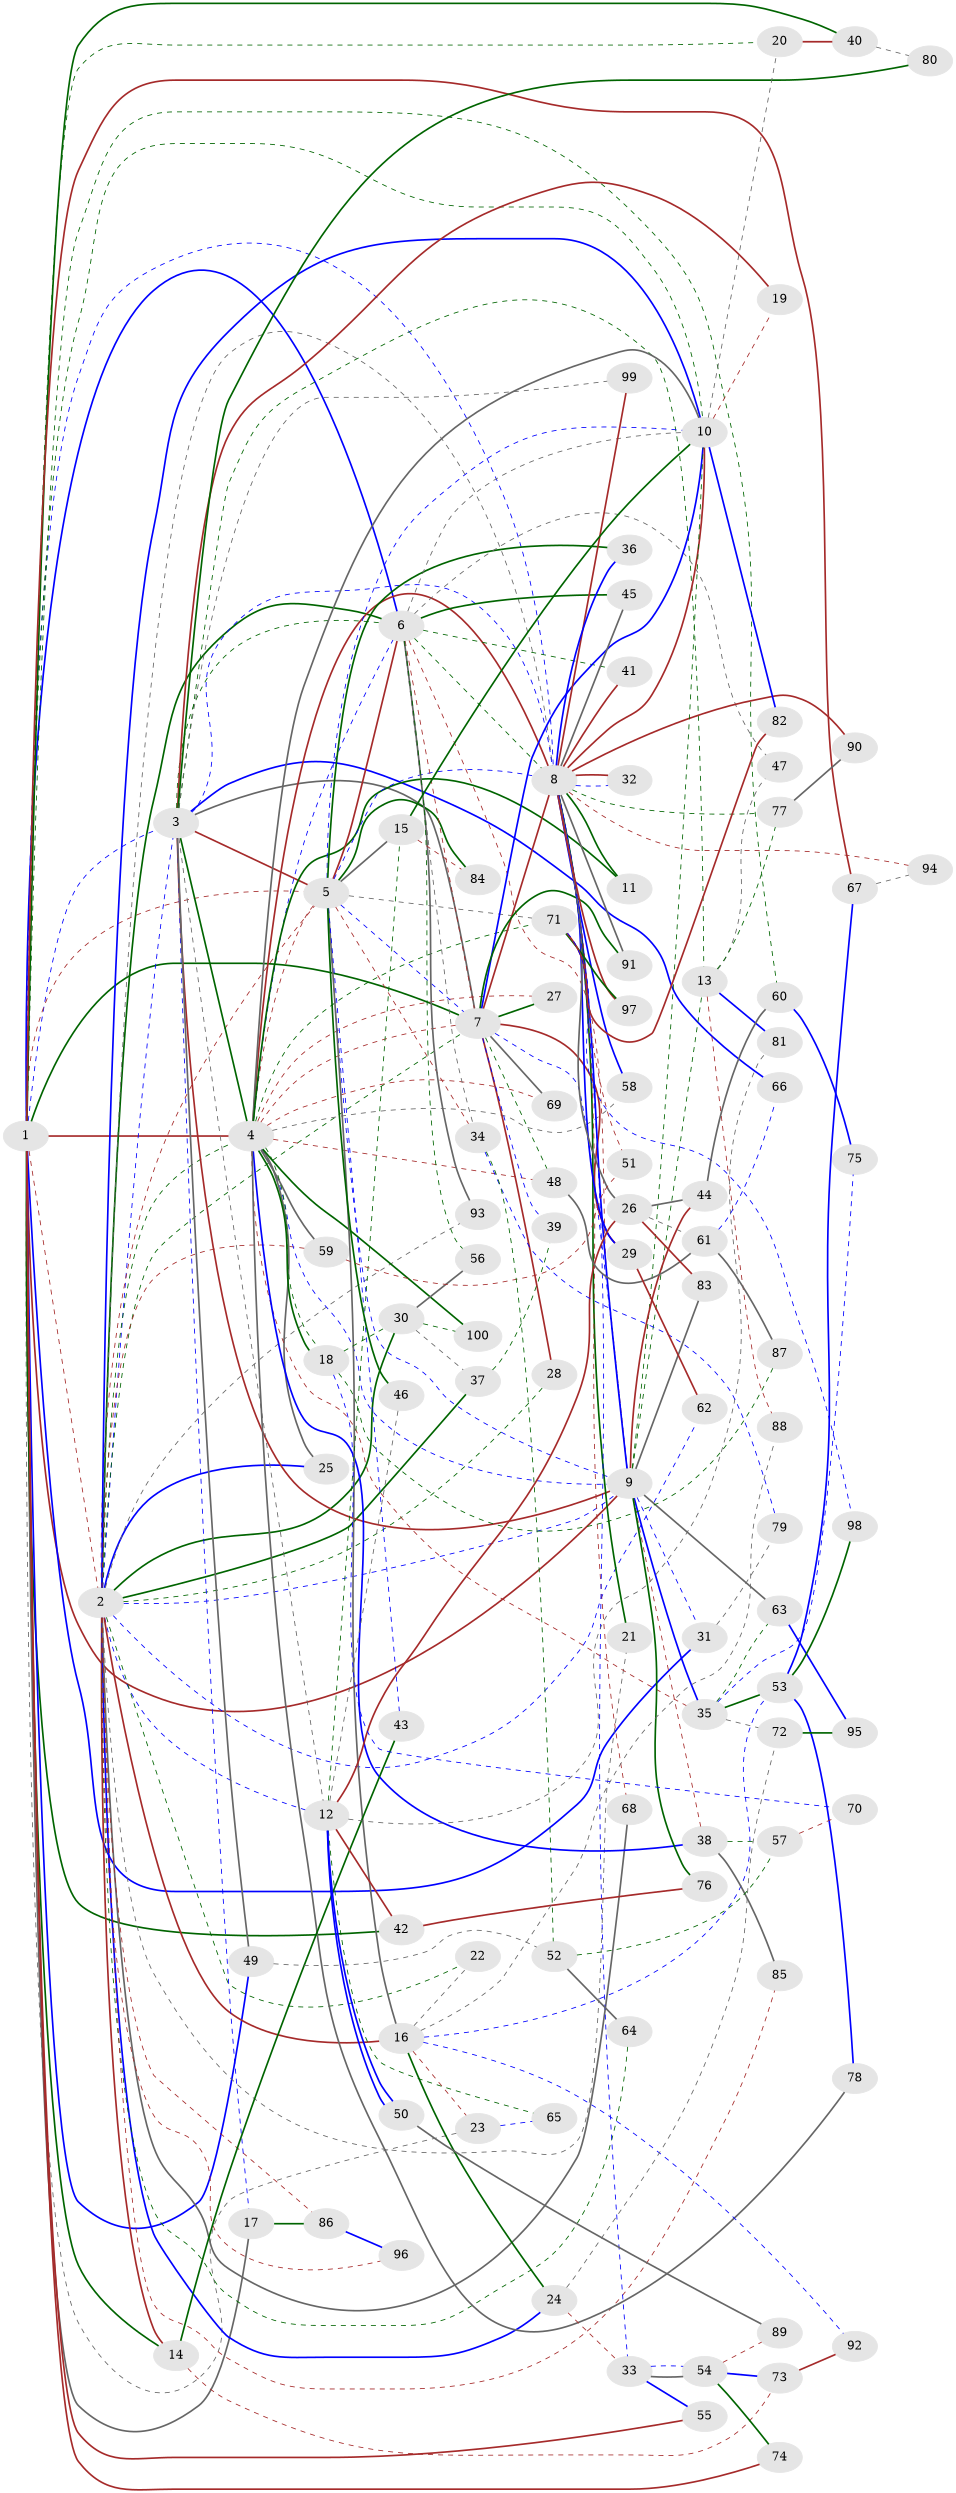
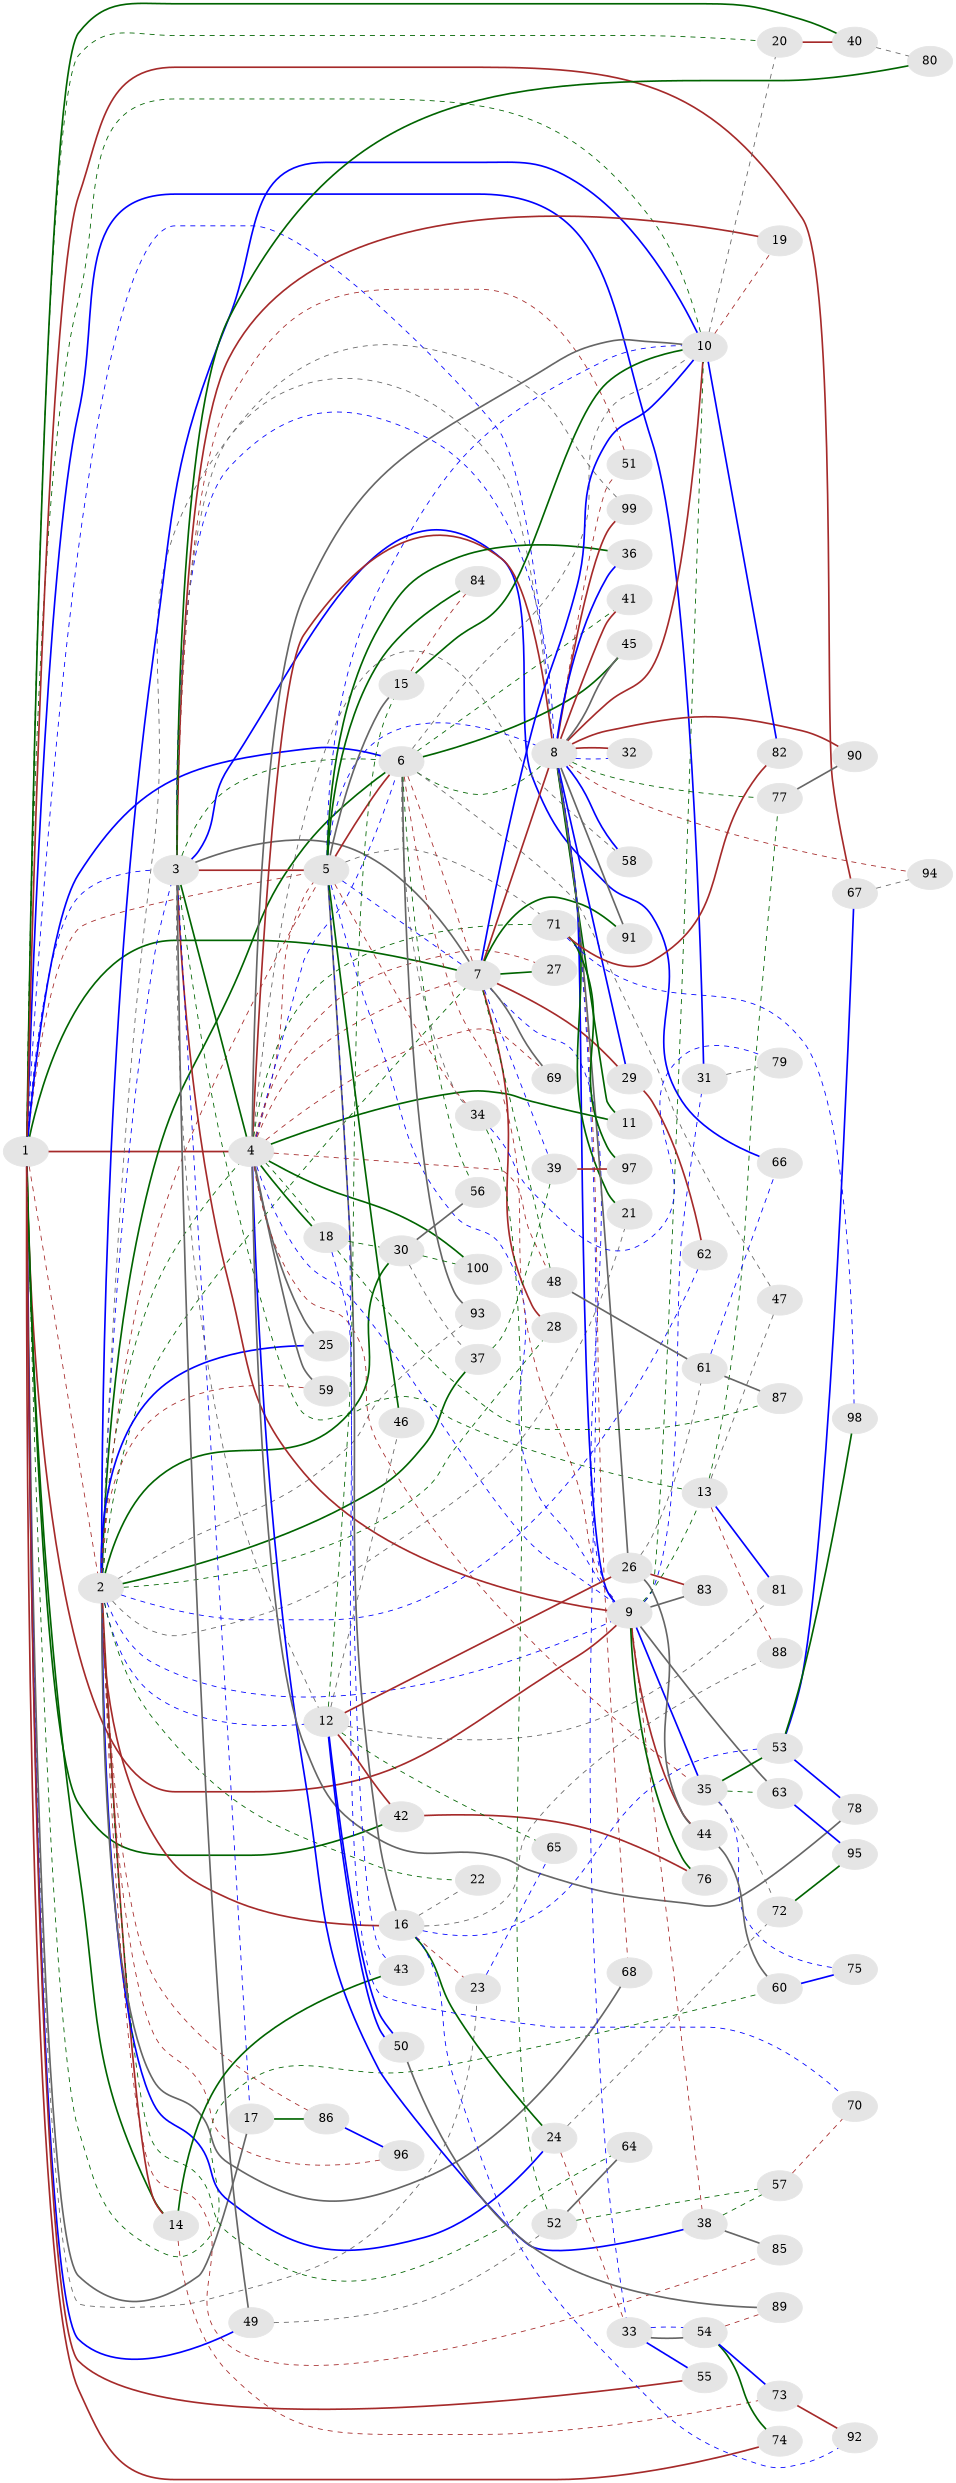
  graph {
    rankdir=LR
    node [color=gray90 style=filled]
    edge [color=darkgreen style=dashed]
    1
    2
    3
    4
    5
    6
    7
    8
    9
    10
    14
    17
    20
    23
    31
    40
    42
    49
    55
    60
    67
    74
    12
    16
    21
    22
    24
    25
    28
    30
    37
    59
    62
    64
    68
    85
    86
    93
    96
    13
    19
    51
    66
    80
    99
    11
    18
    27
    35
    38
    48
    58
    69
    71
    78
    100
    15
    34
    36
    43
    46
    84
    41
    45
    47
    56
    29
    39
    91
    26
    32
    33
    77
    90
    94
    97
    44
    63
    76
    83
    82
    73
    65
    79
    52
    75
    50
    81
    88
    53
    92
    72
    70
    87
    57
    61
    98
    54
    95
    89
    1 -- 2 [color=brown]
    1 -- 3 [color=blue]
    1 -- 4 [color=brown style=bold]
    1 -- 5 [color=brown]
    1 -- 6 [color=blue style=bold]
    1 -- 7 [style=bold]
    1 -- 8 [color=blue]
    1 -- 9 [color=brown style=bold]
    1 -- 10
    1 -- 14 [style=bold]
    1 -- 17 [color=gray40 style=bold]
    1 -- 20
    1 -- 23 [color=gray40]
    1 -- 31 [color=blue style=bold]
    1 -- 40 [style=bold]
    1 -- 42 [style=bold]
    1 -- 49 [color=blue style=bold]
    1 -- 55 [color=brown style=bold]
    1 -- 60
    1 -- 67 [color=brown style=bold]
    1 -- 74 [color=brown style=bold]
    2 -- 3 [color=blue]
    2 -- 4
    2 -- 5 [color=brown]
    2 -- 6 [style=bold]
    2 -- 7
    2 -- 8 [color=gray40]
    2 -- 9 [color=blue]
    2 -- 10 [color=blue style=bold]
    2 -- 14 [color=brown style=bold]
    2 -- 12 [color=blue]
    2 -- 16 [color=brown style=bold]
    2 -- 21 [color=gray40]
    2 -- 22
    2 -- 24 [color=blue style=bold]
    2 -- 25 [color=blue style=bold]
    2 -- 28
    2 -- 30 [style=bold]
    2 -- 37 [style=bold]
    2 -- 59 [color=brown]
    2 -- 62 [color=blue]
    2 -- 64
    2 -- 68 [color=gray40 style=bold]
    2 -- 85 [color=brown]
    2 -- 86 [color=brown]
    2 -- 93 [color=gray40]
    2 -- 96 [color=brown]
    3 -- 4 [style=bold]
    3 -- 5 [color=brown style=bold]
    3 -- 6
    3 -- 7 [color=gray40 style=bold]
    3 -- 8 [color=blue]
    3 -- 9 [color=brown style=bold]
    3 -- 17 [color=blue]
    3 -- 49 [color=gray40 style=bold]
    3 -- 12 [color=gray40]
    3 -- 13
    3 -- 19 [color=brown style=bold]
-   59 -- 51 [color=brown]
+   3 -- 51 [color=brown]
    3 -- 66 [color=blue style=bold]
    3 -- 80 [style=bold]
    3 -- 99 [color=gray40]
    4 -- 5 [color=brown]
    4 -- 6 [color=blue]
    4 -- 7 [color=brown]
    4 -- 8 [color=brown style=bold]
    4 -- 9 [color=blue]
    4 -- 10 [color=gray40 style=bold]
    4 -- 25 [color=gray40 style=bold]
    4 -- 59 [color=gray40 style=bold]
    4 -- 11 [style=bold]
    4 -- 18 [style=bold]
    4 -- 18
    4 -- 27 [color=brown]
    4 -- 35 [color=brown]
    4 -- 38 [color=blue style=bold]
    4 -- 48 [color=brown]
    4 -- 58 [color=gray40]
    4 -- 69 [color=brown]
    4 -- 71
    4 -- 78 [color=gray40 style=bold]
    4 -- 100 [style=bold]
    5 -- 6 [color=brown style=bold]
    5 -- 7 [color=blue]
    5 -- 8 [color=blue]
    5 -- 9 [color=blue]
    5 -- 10 [color=blue]
    5 -- 16 [color=gray40 style=bold]
    5 -- 71 [color=gray40]
    5 -- 15 [color=gray40 style=bold]
    5 -- 34 [color=brown]
    5 -- 36 [style=bold]
    5 -- 43 [color=blue]
    5 -- 46 [style=bold]
    5 -- 84 [style=bold]
    6 -- 7 [color=brown]
    6 -- 8
    6 -- 9 [color=brown]
    6 -- 10 [color=gray40]
    6 -- 93 [color=gray40 style=bold]
    6 -- 34 [color=gray40]
    6 -- 41
    6 -- 45 [style=bold]
    6 -- 47 [color=gray40]
    6 -- 56
    7 -- 8 [color=brown style=bold]
    7 -- 9 [color=blue]
    7 -- 10 [color=blue style=bold]
    7 -- 28 [color=brown style=bold]
    7 -- 27 [style=bold]
    7 -- 48
    7 -- 69 [color=gray40 style=bold]
    7 -- 29 [color=brown style=bold]
    7 -- 39 [color=blue]
    7 -- 91 [style=bold]
    8 -- 9 [color=blue style=bold]
    8 -- 10 [color=brown style=bold]
    8 -- 21 [style=bold]
    8 -- 68 [color=brown]
    8 -- 51 [color=brown]
    8 -- 99 [color=brown style=bold]
    8 -- 11 [style=bold]
    8 -- 58 [color=blue style=bold]
    8 -- 36 [color=blue style=bold]
    8 -- 41 [color=brown style=bold]
    8 -- 45 [color=gray40 style=bold]
    8 -- 29 [color=blue style=bold]
    8 -- 91 [color=gray40 style=bold]
    8 -- 26 [color=gray40 style=bold]
    8 -- 32 [color=blue]
    8 -- 32 [color=brown style=bold]
    8 -- 33 [color=blue]
    8 -- 77
    8 -- 90 [color=brown style=bold]
    8 -- 94 [color=brown]
-   8 -- 97 [color=brown style=bold]
+   39 -- 97 [color=brown style=bold]
    9 -- 10
    9 -- 31 [color=blue]
    9 -- 13
    9 -- 35 [color=blue style=bold]
    9 -- 38 [color=brown]
    9 -- 44 [color=brown style=bold]
    9 -- 63 [color=gray40 style=bold]
    9 -- 76 [style=bold]
    9 -- 83 [color=gray40 style=bold]
    10 -- 20 [color=gray40]
    10 -- 19 [color=brown]
    10 -- 82 [color=blue style=bold]
    14 -- 43 [style=bold]
    14 -- 73 [color=brown]
    17 -- 86 [style=bold]
    20 -- 40 [color=brown style=bold]
    23 -- 65 [color=blue]
    31 -- 79 [color=gray40]
    40 -- 80 [color=gray40]
    42 -- 76 [color=brown style=bold]
    49 -- 52 [color=gray40]
    60 -- 75 [color=blue style=bold]
    67 -- 94 [color=gray40]
    12 -- 42 [color=brown style=bold]
    12 -- 15
    12 -- 46 [color=gray40]
    12 -- 26 [color=brown style=bold]
    12 -- 65
    12 -- 50 [color=blue style=bold]
    12 -- 50 [color=blue style=bold]
    12 -- 81 [color=gray40]
    16 -- 23 [color=brown]
    16 -- 22 [color=gray40]
    16 -- 24 [style=bold]
    16 -- 88 [color=gray40]
    16 -- 53 [color=blue]
    16 -- 92 [color=blue]
    24 -- 33 [color=brown]
    24 -- 72 [color=gray40]
    30 -- 37 [color=gray40]
    30 -- 100
    30 -- 56 [color=gray40 style=bold]
    37 -- 39
    86 -- 96 [color=blue style=bold]
    13 -- 47 [color=gray40]
    13 -- 77
    13 -- 81 [color=blue style=bold]
    13 -- 88 [color=brown]
    18 -- 30
    18 -- 70 [color=blue]
    18 -- 87
    35 -- 63
    35 -- 75 [color=blue]
    35 -- 53 [style=bold]
    35 -- 72 [color=gray40]
    38 -- 85 [color=gray40 style=bold]
    38 -- 57
    48 -- 61 [color=gray40 style=bold]
    71 -- 97 [style=bold]
    71 -- 82 [color=brown style=bold]
    71 -- 98 [color=blue]
    15 -- 10 [style=bold]
    15 -- 84 [color=brown]
    34 -- 79 [color=blue]
    34 -- 52
    29 -- 62 [color=brown style=bold]
    26 -- 44 [color=gray40 style=bold]
    26 -- 83 [color=brown style=bold]
    26 -- 61 [color=gray40]
    33 -- 55 [color=blue style=bold]
    33 -- 54 [color=gray40 style=bold]
    33 -- 54 [color=blue]
    77 -- 90 [color=gray40 style=bold]
    44 -- 60 [color=gray40 style=bold]
    63 -- 95 [color=blue style=bold]
    73 -- 92 [color=brown style=bold]
    52 -- 64 [color=gray40 style=bold]
    52 -- 57
    50 -- 89 [color=gray40 style=bold]
    53 -- 67 [color=blue style=bold]
    53 -- 78 [color=blue style=bold]
    53 -- 98 [style=bold]
    72 -- 95 [style=bold]
    57 -- 70 [color=brown]
    61 -- 66 [color=blue]
    61 -- 87 [color=gray40 style=bold]
    54 -- 74 [style=bold]
    54 -- 73 [color=blue style=bold]
    54 -- 89 [color=brown]
  }
